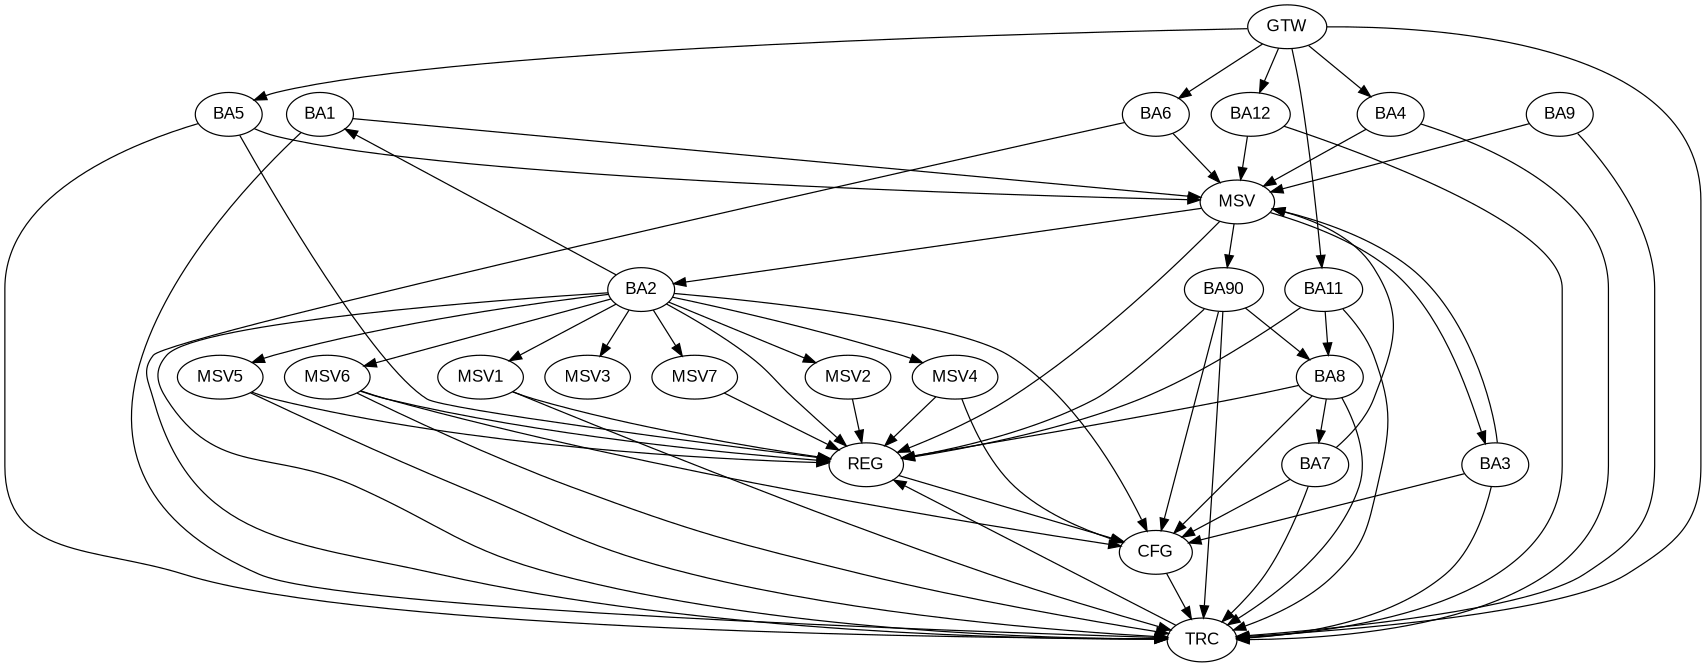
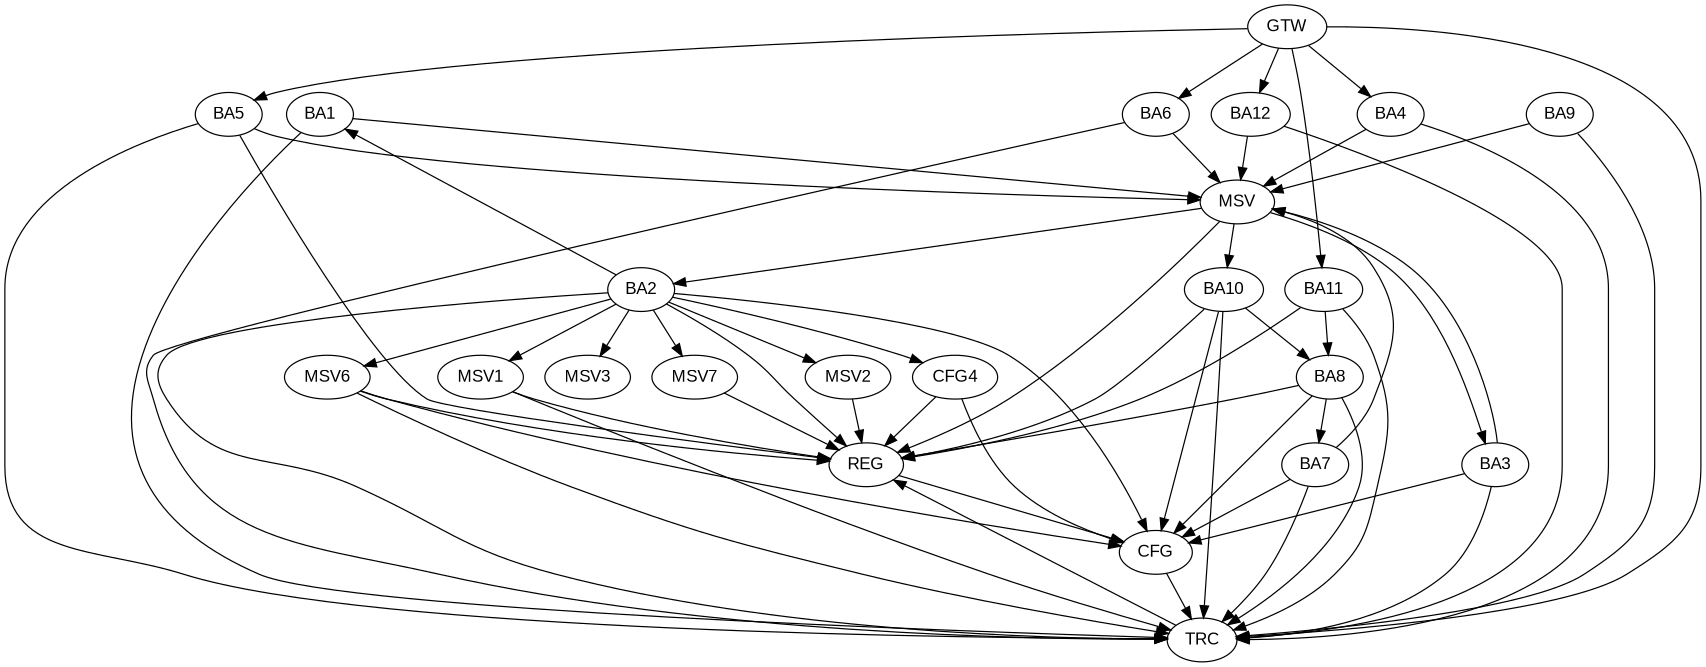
  strict digraph {
    fontname="Liberation Sans"
    node [fontname="Liberation Sans"]
    edge [fontname="Liberation Sans"]
    n1 [label=BA1]
    n2 [label=MSV]
    n3 [label=TRC]
    n4 [label=BA2]
    n5 [label=REG]
    n6 [label=BA3]
-   n7 [label=BA90]
+   n7 [label=BA10]
    n8 [label=CFG]
    n9 [label=MSV1]
    n10 [label=MSV2]
    n11 [label=MSV3]
-   n12 [label=MSV4]
-   n13 [label=MSV5]
+   n12 [label=CFG4]
    n14 [label=MSV6]
    n15 [label=MSV7]
    n16 [label=BA4]
    n17 [label=BA5]
    n18 [label=BA6]
    n19 [label=BA7]
    n20 [label=BA8]
    n21 [label=BA9]
    n22 [label=BA11]
    n23 [label=BA12]
    n24 [label=GTW]
    n1 -> n2
    n1 -> n3
    n2 -> n4
    n2 -> n5
    n2 -> n6
    n2 -> n7
    n3 -> n5
    n4 -> n1
    n4 -> n3
    n4 -> n5
    n4 -> n8
    n4 -> n9
    n4 -> n10
    n4 -> n11
    n4 -> n12
-   n4 -> n13
    n4 -> n14
    n4 -> n15
    n5 -> n8
    n6 -> n2
    n6 -> n3
    n6 -> n8
    n7 -> n3
    n7 -> n5
    n7 -> n8
    n7 -> n20
    n8 -> n3
    n9 -> n3
    n9 -> n5
    n10 -> n5
    n12 -> n5
    n12 -> n8
-   n13 -> n3
-   n13 -> n5
    n14 -> n3
    n14 -> n5
    n14 -> n8
    n15 -> n5
    n16 -> n2
    n16 -> n3
    n17 -> n2
    n17 -> n3
    n17 -> n5
    n18 -> n2
    n18 -> n3
    n19 -> n2
    n19 -> n3
    n19 -> n8
    n20 -> n3
    n20 -> n5
    n20 -> n8
    n20 -> n19
    n21 -> n2
    n21 -> n3
    n22 -> n3
    n22 -> n5
    n22 -> n20
    n23 -> n2
    n23 -> n3
    n24 -> n3
    n24 -> n16
    n24 -> n17
    n24 -> n18
    n24 -> n22
    n24 -> n23
  }
